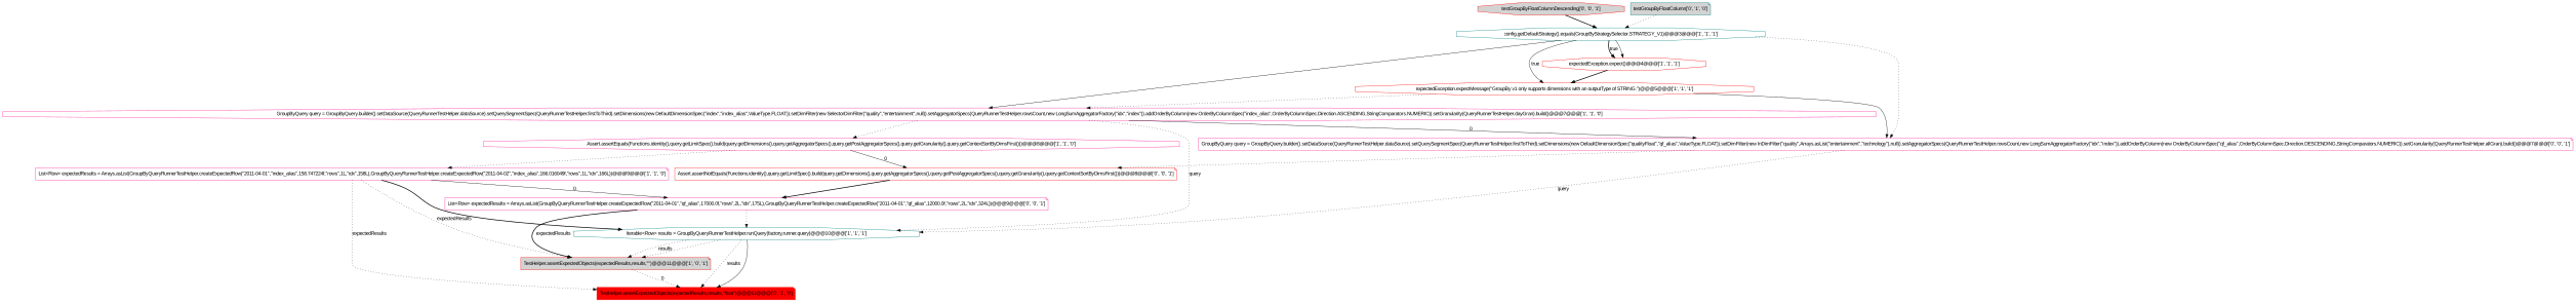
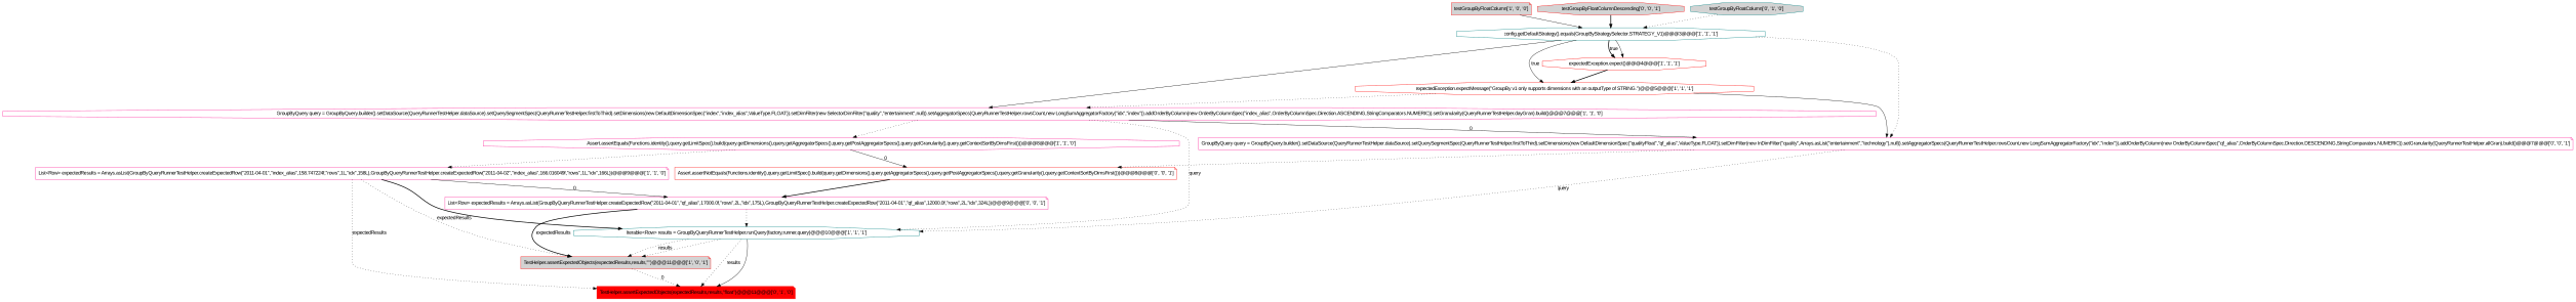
  digraph {
    fontname="Liberation Sans"
    node [color=red fillcolor=white fontname="Liberation Sans" shape=note style=filled]
    edge [fontname="Liberation Sans" style=dotted]
    n1 [fillcolor=lightgray label="TestHelper.assertExpectedObjects(expectedResults,results,\"\")@@@11@@@['1', '0', '1']"]
    n2 [fillcolor=red label="TestHelper.assertExpectedObjects(expectedResults,results,\"float\")@@@11@@@['0', '1', '0']"]
    n3 [color=deeppink label="Assert.assertEquals(Functions.identity(),query.getLimitSpec().build(query.getDimensions(),query.getAggregatorSpecs(),query.getPostAggregatorSpecs(),query.getGranularity(),query.getContextSortByDimsFirst()))@@@8@@@['1', '1', '0']" shape=octagon]
    n4 [label="Assert.assertNotEquals(Functions.identity(),query.getLimitSpec().build(query.getDimensions(),query.getAggregatorSpecs(),query.getPostAggregatorSpecs(),query.getGranularity(),query.getContextSortByDimsFirst()))@@@8@@@['0', '0', '1']"]
    n5 [color=deeppink label="List<Row> expectedResults = Arrays.asList(GroupByQueryRunnerTestHelper.createExpectedRow(\"2011-04-01\",\"index_alias\",158.747224f,\"rows\",1L,\"idx\",158L),GroupByQueryRunnerTestHelper.createExpectedRow(\"2011-04-02\",\"index_alias\",166.016049f,\"rows\",1L,\"idx\",166L))@@@9@@@['1', '1', '0']"]
    n6 [color=deeppink label="List<Row> expectedResults = Arrays.asList(GroupByQueryRunnerTestHelper.createExpectedRow(\"2011-04-01\",\"qf_alias\",17000.0f,\"rows\",2L,\"idx\",175L),GroupByQueryRunnerTestHelper.createExpectedRow(\"2011-04-01\",\"qf_alias\",12000.0f,\"rows\",2L,\"idx\",324L))@@@9@@@['0', '0', '1']"]
    n7 [color=teal label="Iterable<Row> results = GroupByQueryRunnerTestHelper.runQuery(factory,runner,query)@@@10@@@['1', '1', '1']" shape=octagon]
    n8 [color=teal label="config.getDefaultStrategy().equals(GroupByStrategySelector.STRATEGY_V1)@@@3@@@['1', '1', '1']" shape=octagon]
    n9 [label="expectedException.expectMessage(\"GroupBy v1 only supports dimensions with an outputType of STRING.\")@@@5@@@['1', '1', '1']" shape=octagon]
    n10 [color=deeppink label="GroupByQuery query = GroupByQuery.builder().setDataSource(QueryRunnerTestHelper.dataSource).setQuerySegmentSpec(QueryRunnerTestHelper.firstToThird).setDimensions(new DefaultDimensionSpec(\"qualityFloat\",\"qf_alias\",ValueType.FLOAT)).setDimFilter(new InDimFilter(\"quality\",Arrays.asList(\"entertainment\",\"technology\"),null)).setAggregatorSpecs(QueryRunnerTestHelper.rowsCount,new LongSumAggregatorFactory(\"idx\",\"index\")).addOrderByColumn(new OrderByColumnSpec(\"qf_alias\",OrderByColumnSpec.Direction.DESCENDING,StringComparators.NUMERIC)).setGranularity(QueryRunnerTestHelper.allGran).build()@@@7@@@['0', '0', '1']"]
    n11 [color=deeppink label="GroupByQuery query = GroupByQuery.builder().setDataSource(QueryRunnerTestHelper.dataSource).setQuerySegmentSpec(QueryRunnerTestHelper.firstToThird).setDimensions(new DefaultDimensionSpec(\"index\",\"index_alias\",ValueType.FLOAT)).setDimFilter(new SelectorDimFilter(\"quality\",\"entertainment\",null)).setAggregatorSpecs(QueryRunnerTestHelper.rowsCount,new LongSumAggregatorFactory(\"idx\",\"index\")).addOrderByColumn(new OrderByColumnSpec(\"index_alias\",OrderByColumnSpec.Direction.ASCENDING,StringComparators.NUMERIC)).setGranularity(QueryRunnerTestHelper.dayGran).build()@@@7@@@['1', '1', '0']" shape=octagon]
    n12 [label="expectedException.expect()@@@4@@@['1', '1', '1']" shape=octagon]
+   n13 [fillcolor=lightgray label="testGroupByFloatColumn['1', '0', '0']"]
    n14 [fillcolor=lightgray label="testGroupByFloatColumnDescending['0', '0', '1']" shape=octagon]
-   n15 [color=teal fillcolor=lightgray label="testGroupByFloatColumn['0', '1', '0']"]
+   n15 [color=teal fillcolor=lightgray label="testGroupByFloatColumn['0', '1', '0']" shape=octagon]
    n1 -> n2 [label=0]
    n3 -> n4 [label=0 style=solid]
    n3 -> n5
    n4 -> n6 [style=bold]
    n5 -> n1 [label=expectedResults]
    n5 -> n2 [label=expectedResults]
    n5 -> n6 [label=0 style=solid]
    n5 -> n7 [style=bold]
    n6 -> n1 [label=expectedResults style=bold]
    n6 -> n7
    n7 -> n1
    n7 -> n1 [label=results]
    n7 -> n2 [label=results]
    n7 -> n2 [style=solid]
    n8 -> n9 [label=true style=solid]
    n8 -> n10
    n8 -> n11 [style=solid]
    n8 -> n12 [style=solid]
    n8 -> n12 [label=true style=bold]
    n9 -> n10 [style=solid]
    n9 -> n11
    n10 -> n4
    n10 -> n7 [label=query]
    n11 -> n3
    n11 -> n7 [label=query]
    n11 -> n10 [label=0 style=solid]
    n12 -> n9 [style=bold]
+   n13 -> n8 [style=solid]
    n14 -> n8 [style=bold]
    n15 -> n8
  }
